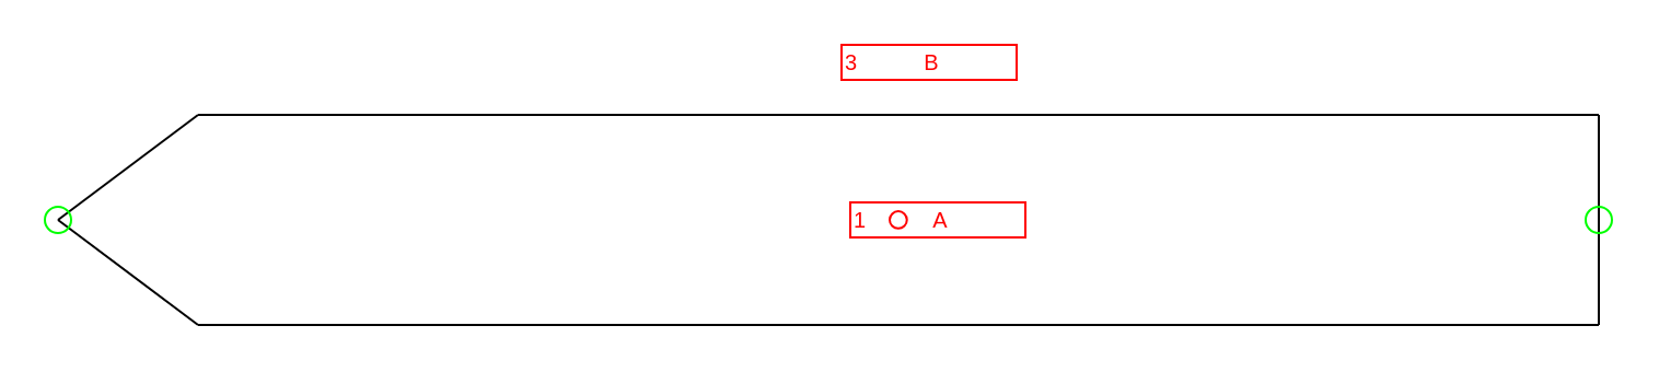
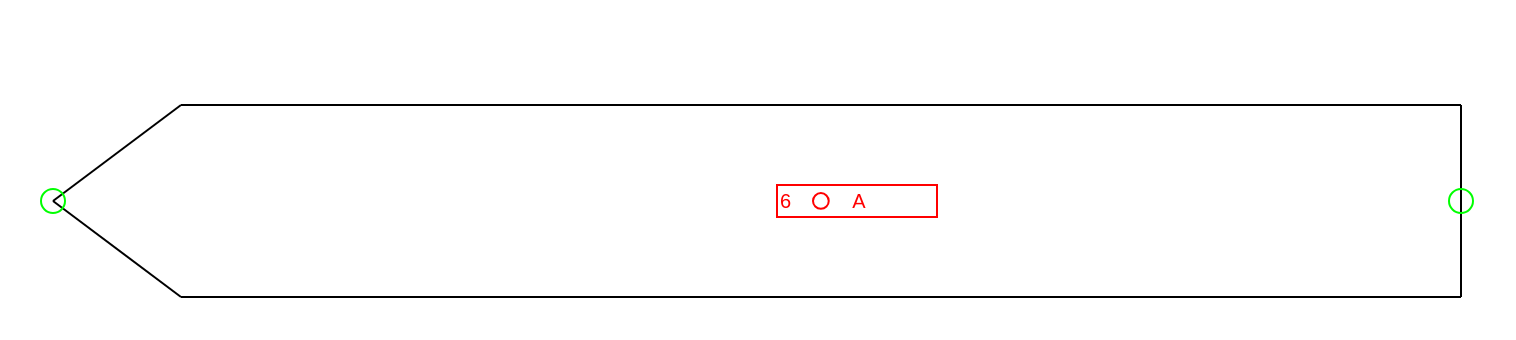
  <mxCell id="0" />
  <mxCell id="1" value="Symbol" style="locked=1;" parent="0" />
  <mxCell id="2" value="" style="group;flipH=1;" parent="1" vertex="1" connectable="0"><mxGeometry x="26" y="52" width="704" height="96" as="geometry" /></mxCell>
  <mxCell id="3" value="" style="endArrow=none;html=1;rounded=0;fontFamily=Helvetica;fontSize=16;" parent="2" edge="1"><mxGeometry width="50" height="50" relative="1" as="geometry"><mxPoint x="704" y="96" as="sourcePoint" /><mxPoint x="704" as="targetPoint" /></mxGeometry></mxCell>
  <mxCell id="4" value="" style="endArrow=none;html=1;rounded=0;fontFamily=Helvetica;fontSize=16;" parent="2" edge="1"><mxGeometry width="50" height="50" relative="1" as="geometry"><mxPoint x="704" as="sourcePoint" /><mxPoint x="64" as="targetPoint" /></mxGeometry></mxCell>
  <mxCell id="5" value="" style="endArrow=none;html=1;rounded=0;fontFamily=Helvetica;fontSize=16;" parent="2" edge="1"><mxGeometry width="50" height="50" relative="1" as="geometry"><mxPoint x="704" y="96" as="sourcePoint" /><mxPoint x="64" y="96" as="targetPoint" /></mxGeometry></mxCell>
  <mxCell id="6" value="" style="endArrow=none;html=1;rounded=0;fontFamily=Helvetica;fontSize=16;" parent="2" edge="1"><mxGeometry width="50" height="50" relative="1" as="geometry"><mxPoint x="64" as="sourcePoint" /><mxPoint y="48" as="targetPoint" /></mxGeometry></mxCell>
  <mxCell id="7" value="" style="endArrow=none;html=1;rounded=0;fontFamily=Helvetica;fontSize=16;" parent="2" edge="1"><mxGeometry width="50" height="50" relative="1" as="geometry"><mxPoint x="64" y="96" as="sourcePoint" /><mxPoint y="48" as="targetPoint" /></mxGeometry></mxCell>
  <mxCell id="8" value="Connection" style="" parent="0" />
  <mxCell id="9" value="Connection" style="vsdxID=1407;fillColor=none;gradientColor=none;shape=stencil(rVFbDsIgEDwNnyQU4glqvcfGblsilmZBS28vZGMsxg9j/JvZmX1kR5g2TLCg0CpE8hdcbR8nYY5CaztPSDZmJEwnTDt4wpH8be6ZL1CcBV39vUxI3KdKh1YbswPTEzuBzlmiVGmKau9zUKM+jlJJQrJBko8QrZ+rrQ5oRJnXyMHBWElhRVx25ebnw/5zVvPFWRm83jxY5zilvf4eSy5xpKZ7AA==);strokeColor=#00FF00;strokeWidth=1;points=[[0.5,0.5,0,0,0]];labelBackgroundColor=none;rounded=0;html=1;whiteSpace=wrap;aspect=fixed;noLabel=1;snapToPoint=1;container=0;fontSize=16;fontFamily=Helvetica;" parent="8" vertex="1"><mxGeometry x="20" y="94" width="12" height="12" as="geometry" /></mxCell>
  <mxCell id="10" value="Connection" style="vsdxID=1407;fillColor=none;gradientColor=none;shape=stencil(rVFbDsIgEDwNnyQU4glqvcfGblsilmZBS28vZGMsxg9j/JvZmX1kR5g2TLCg0CpE8hdcbR8nYY5CaztPSDZmJEwnTDt4wpH8be6ZL1CcBV39vUxI3KdKh1YbswPTEzuBzlmiVGmKau9zUKM+jlJJQrJBko8QrZ+rrQ5oRJnXyMHBWElhRVx25ebnw/5zVvPFWRm83jxY5zilvf4eSy5xpKZ7AA==);strokeColor=#00FF00;strokeWidth=1;points=[[0.5,0.5,0,0,0]];labelBackgroundColor=none;rounded=0;html=1;whiteSpace=wrap;aspect=fixed;noLabel=1;snapToPoint=1;container=0;fontSize=16;fontFamily=Helvetica;" parent="8" vertex="1"><mxGeometry x="724" y="94" width="12" height="12" as="geometry" /></mxCell>
  <mxCell id="11" value="Label" style="locked=1;" parent="0" />
- <mxCell id="12" value="1&amp;nbsp; &amp;nbsp; &amp;nbsp; &amp;nbsp; &amp;nbsp; &amp;nbsp;A" style="rounded=0;whiteSpace=wrap;html=1;fillColor=none;strokeColor=#FF0000;fontColor=#FF0000;fontSize=10;align=left;" parent="11" vertex="1"><mxGeometry x="388" y="92" width="80" height="16" as="geometry" /></mxCell>
- <mxCell id="13" value="3&amp;nbsp; &amp;nbsp; &amp;nbsp; &amp;nbsp; &amp;nbsp; &amp;nbsp;B" style="rounded=0;whiteSpace=wrap;html=1;fillColor=none;strokeColor=#FF0000;fontColor=#FF0000;fontSize=10;align=left;" vertex="1" parent="11"><mxGeometry x="384" y="20" width="80" height="16" as="geometry" /></mxCell>
+ <mxCell id="12" value="6&amp;nbsp; &amp;nbsp; &amp;nbsp; &amp;nbsp; &amp;nbsp; &amp;nbsp;A" style="rounded=0;whiteSpace=wrap;html=1;fillColor=none;strokeColor=#FF0000;fontColor=#FF0000;fontSize=10;align=left;" parent="11" vertex="1"><mxGeometry x="388" y="92" width="80" height="16" as="geometry" /></mxCell>
  <mxCell id="14" value="Origo" style="locked=1;" parent="0" />
  <mxCell id="15" value="origo" style="vsdxID=1407;fillColor=none;gradientColor=none;shape=stencil(rVFbDsIgEDwNnyQU4glqvcfGblsilmZBS28vZGMsxg9j/JvZmX1kR5g2TLCg0CpE8hdcbR8nYY5CaztPSDZmJEwnTDt4wpH8be6ZL1CcBV39vUxI3KdKh1YbswPTEzuBzlmiVGmKau9zUKM+jlJJQrJBko8QrZ+rrQ5oRJnXyMHBWElhRVx25ebnw/5zVvPFWRm83jxY5zilvf4eSy5xpKZ7AA==);strokeColor=#ff0000;strokeWidth=1;points=[[0.5,0.5,0,0,0]];labelBackgroundColor=none;rounded=0;html=1;whiteSpace=wrap;aspect=fixed;noLabel=1;snapToPoint=1;" parent="14" vertex="1"><mxGeometry x="406" y="96.06" width="7.874" height="7.87" as="geometry" /></mxCell>
